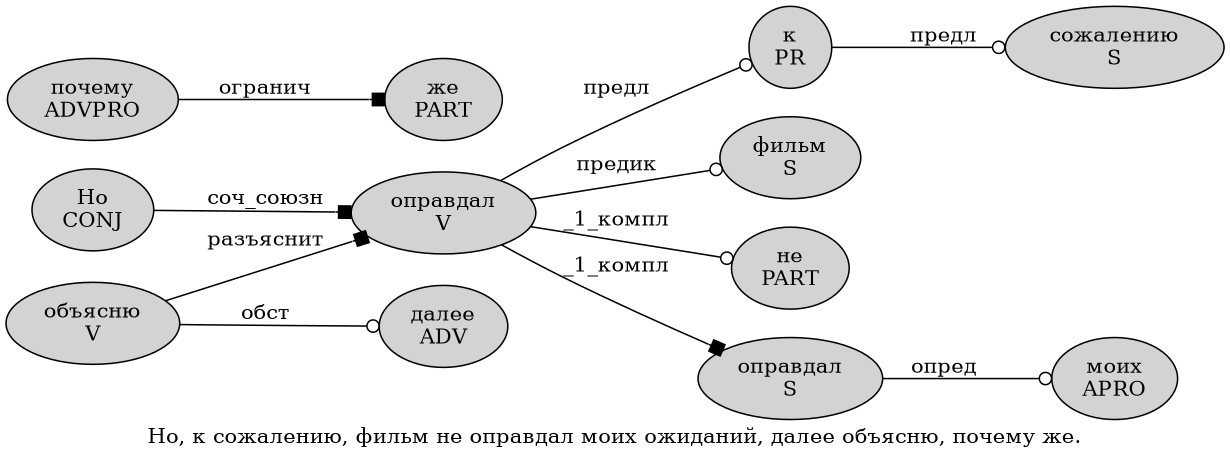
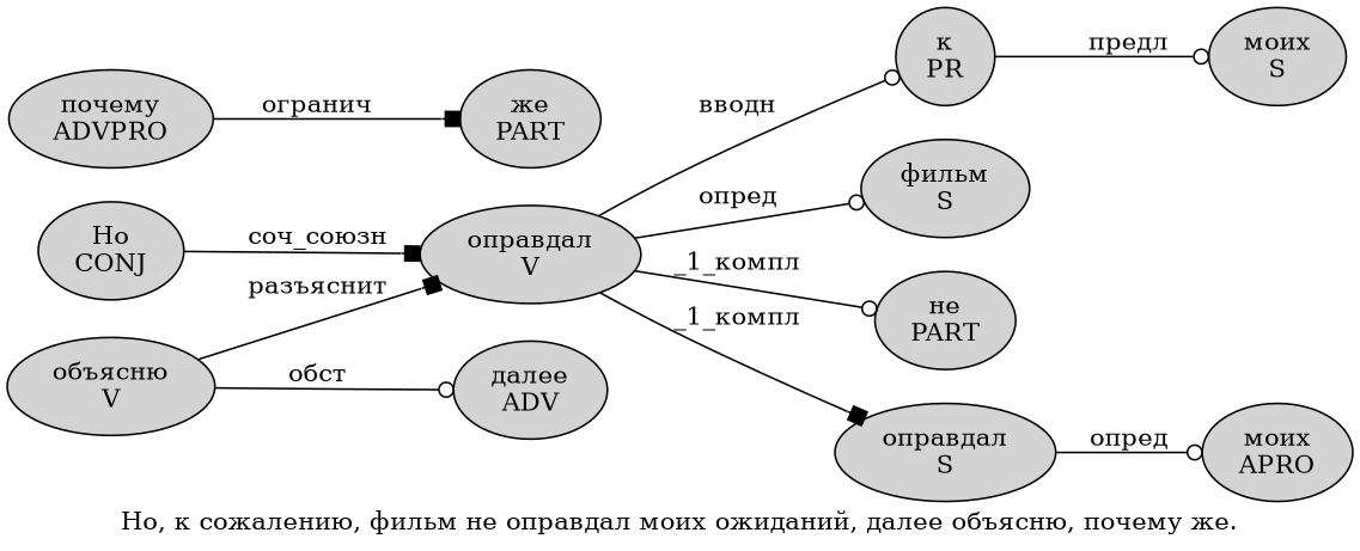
  digraph {
    fontname="DejaVu Serif"
    label="Но, к сожалению, фильм не оправдал моих ожиданий, далее объясню, почему же."
    rankdir=LR
    node [fillcolor=lightgray fontname="DejaVu Serif" penwidth=1 shape=ellipse style=filled]
    edge [arrowhead=odot fontname="DejaVu Serif"]
    n1 [label="Но\nCONJ"]
    n2 [label="оправдал\nV"]
    n3 [label="к\nPR"]
    n4 [label="фильм\nS"]
    n5 [label="не\nPART"]
    n6 [label="оправдал\nS"]
-   n7 [label="сожалению\nS"]
+   n7 [label="моих\nS"]
    n8 [label="моих\nAPRO"]
    n9 [label="объясню\nV"]
    n10 [label="далее\nADV"]
    n11 [label="почему\nADVPRO"]
    n12 [label="же\nPART"]
    n1 -> n2 [arrowhead=box label="соч_союзн"]
-   n2 -> n3 [label="предл"]
-   n2 -> n4 [label="предик"]
+   n2 -> n3 [label="вводн"]
+   n2 -> n4 [label="опред"]
    n2 -> n5 [label="_1_компл"]
    n2 -> n6 [arrowhead=box label="_1_компл"]
    n3 -> n7 [label="предл"]
    n6 -> n8 [label="опред"]
    n9 -> n2 [arrowhead=box label="разъяснит"]
    n9 -> n10 [label="обст"]
    n11 -> n12 [arrowhead=box label="огранич"]
  }
